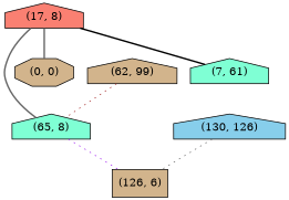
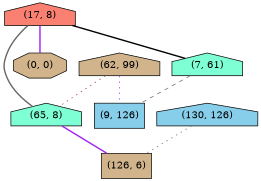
  graph {
    node [fillcolor=tan shape=house style=filled]
    edge [color=gray40 style=dotted weight=1]
    "(17, 8)" [fillcolor=salmon]
    n2 [fillcolor=aquamarine label="(7, 61)"]
    "(65, 8)" [fillcolor=aquamarine]
    "(0, 0)" [shape=octagon]
+   "(9, 126)" [fillcolor=skyblue shape=box]
    "(126, 6)" [shape=box]
    "(62, 99)"
    "(130, 126)" [fillcolor=skyblue]
    "(17, 8)" -- n2 [color=black style=bold weight=3]
    "(17, 8)" -- "(65, 8)" [style=bold]
-   "(17, 8)" -- "(0, 0)" [style=bold weight=4]
-   "(65, 8)" -- "(126, 6)" [color=purple]
+   "(17, 8)" -- "(0, 0)" [color=purple style=bold weight=4]
+   n2 -- "(9, 126)" [style=dashed]
+   "(65, 8)" -- "(126, 6)" [color=purple style=bold]
    "(62, 99)" -- "(65, 8)" [color=brown]
+   "(62, 99)" -- "(9, 126)" [color=purple weight=3]
    "(130, 126)" -- "(126, 6)"
  }
